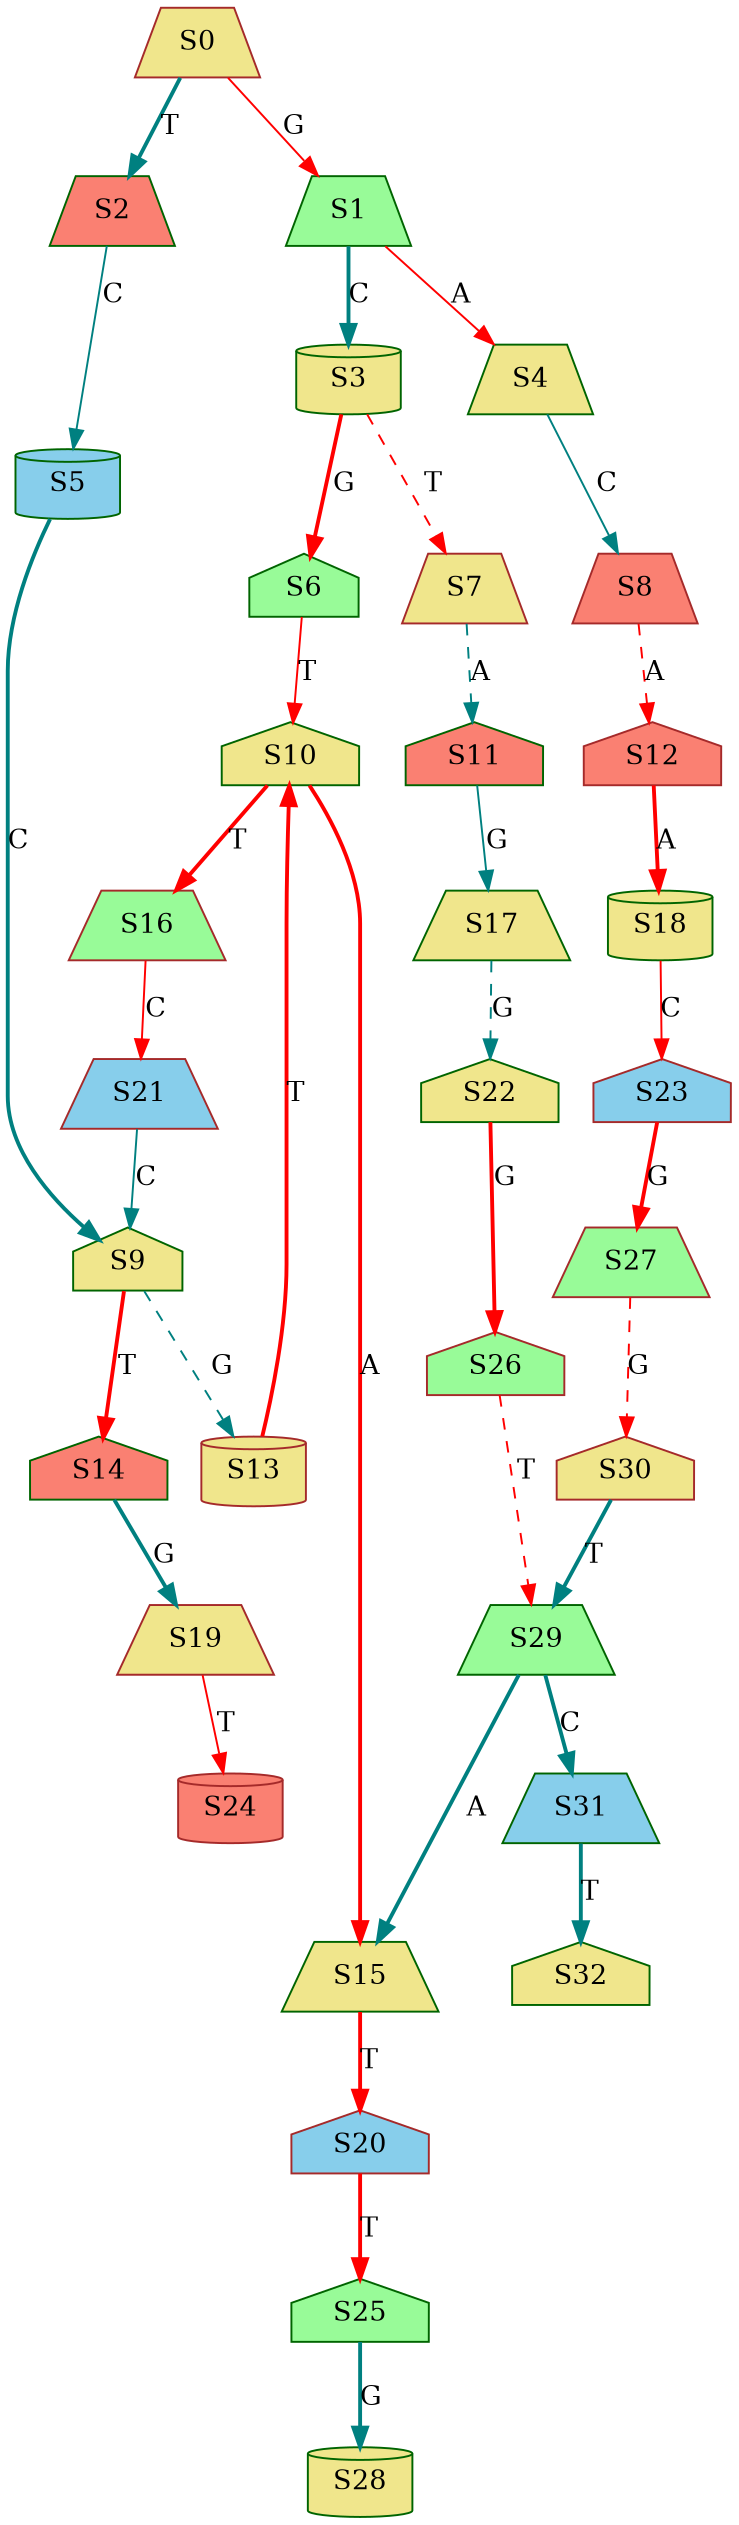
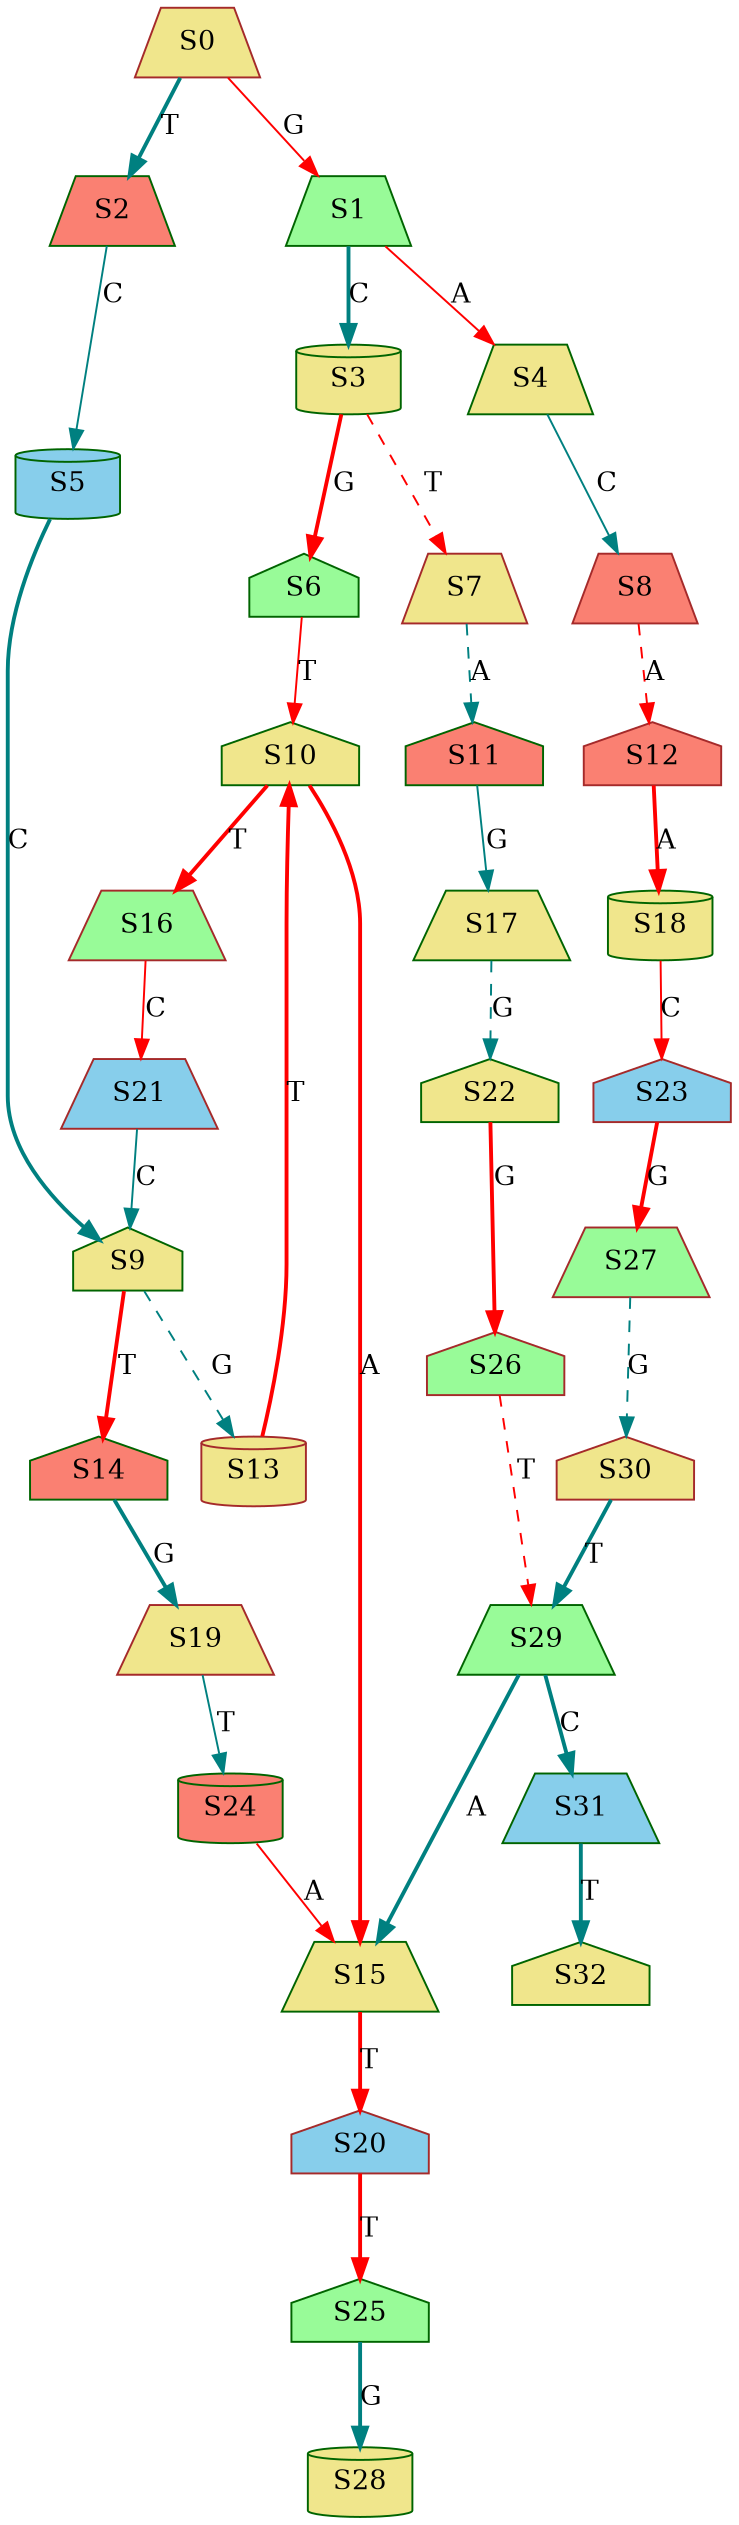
  strict digraph {
    fontname="DejaVu Serif"
    node [color=darkgreen fillcolor=khaki fontname="DejaVu Serif" shape=trapezium style=filled]
    edge [color=red fontname="DejaVu Serif" style=bold]
    S0 [color=brown]
    S1 [fillcolor=palegreen]
    S2 [fillcolor=salmon]
    S3 [shape=cylinder]
    S4
    S5 [fillcolor=skyblue shape=cylinder]
    S6 [fillcolor=palegreen shape=house]
    S7 [color=brown]
    S8 [color=brown fillcolor=salmon]
    S9 [shape=house]
    S10 [shape=house]
    S11 [fillcolor=salmon shape=house]
    S12 [color=brown fillcolor=salmon shape=house]
    S13 [color=brown shape=cylinder]
    S14 [fillcolor=salmon shape=house]
    S15
    S16 [color=brown fillcolor=palegreen]
    S17
    S18 [shape=cylinder]
    S19 [color=brown]
    S20 [color=brown fillcolor=skyblue shape=house]
    S21 [color=brown fillcolor=skyblue]
    S22 [shape=house]
    S23 [color=brown fillcolor=skyblue shape=house]
-   S24 [color=brown fillcolor=salmon shape=cylinder]
+   S24 [fillcolor=salmon shape=cylinder]
    S25 [fillcolor=palegreen shape=house]
    S26 [color=brown fillcolor=palegreen shape=house]
    S27 [color=brown fillcolor=palegreen]
    S28 [shape=cylinder]
    S29 [fillcolor=palegreen]
    S30 [color=brown shape=house]
    S31 [fillcolor=skyblue]
    S32 [shape=house]
    S0 -> S1 [label=G style=solid]
    S0 -> S2 [color=teal label=T]
    S1 -> S3 [color=teal label=C]
    S1 -> S4 [label=A style=solid]
    S2 -> S5 [color=teal label=C style=solid]
    S3 -> S6 [label=G]
    S3 -> S7 [label=T style=dashed]
    S4 -> S8 [color=teal label=C style=solid]
    S5 -> S9 [color=teal label=C]
    S6 -> S10 [label=T style=solid]
    S7 -> S11 [color=teal label=A style=dashed]
    S8 -> S12 [label=A style=dashed]
    S9 -> S13 [color=teal label=G style=dashed]
    S9 -> S14 [label=T]
    S10 -> S15 [label=A]
    S10 -> S16 [label=T]
    S11 -> S17 [color=teal label=G style=solid]
    S12 -> S18 [label=A]
    S13 -> S10 [label=T]
    S14 -> S19 [color=teal label=G]
    S15 -> S20 [label=T]
    S16 -> S21 [label=C style=solid]
    S17 -> S22 [color=teal label=G style=dashed]
    S18 -> S23 [label=C style=solid]
-   S19 -> S24 [label=T style=solid]
+   S19 -> S24 [color=teal label=T style=solid]
    S20 -> S25 [label=T]
    S21 -> S9 [color=teal label=C style=solid]
    S22 -> S26 [label=G]
    S23 -> S27 [label=G]
+   S24 -> S15 [label=A style=solid]
    S25 -> S28 [color=teal label=G]
    S26 -> S29 [label=T style=dashed]
-   S27 -> S30 [label=G style=dashed]
+   S27 -> S30 [color=teal label=G style=dashed]
    S29 -> S15 [color=teal label=A]
    S29 -> S31 [color=teal label=C]
    S30 -> S29 [color=teal label=T]
    S31 -> S32 [color=teal label=T]
  }
